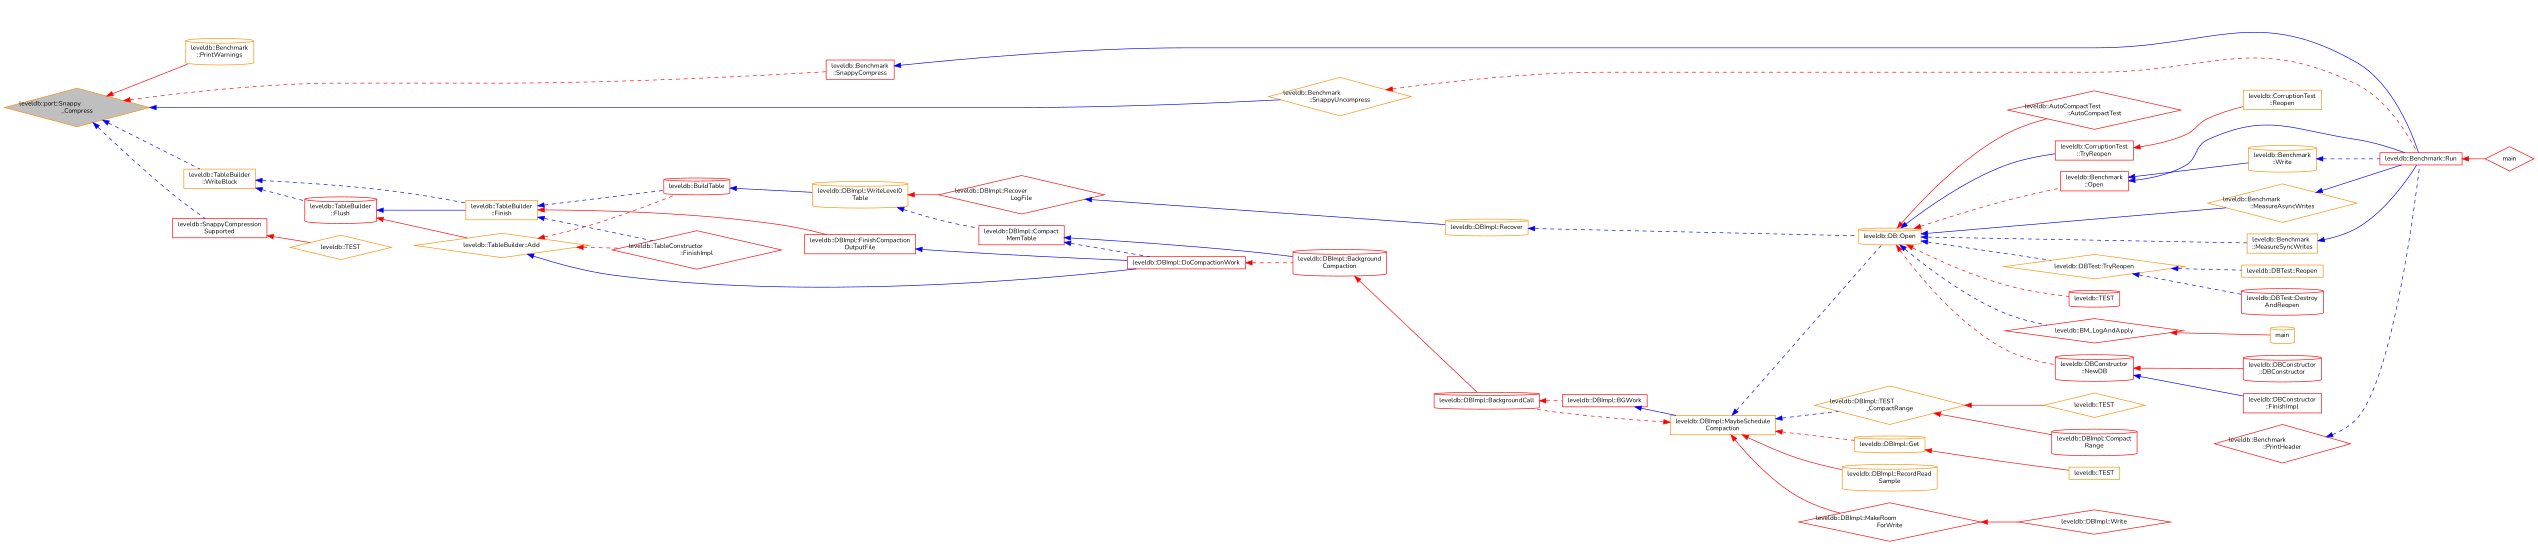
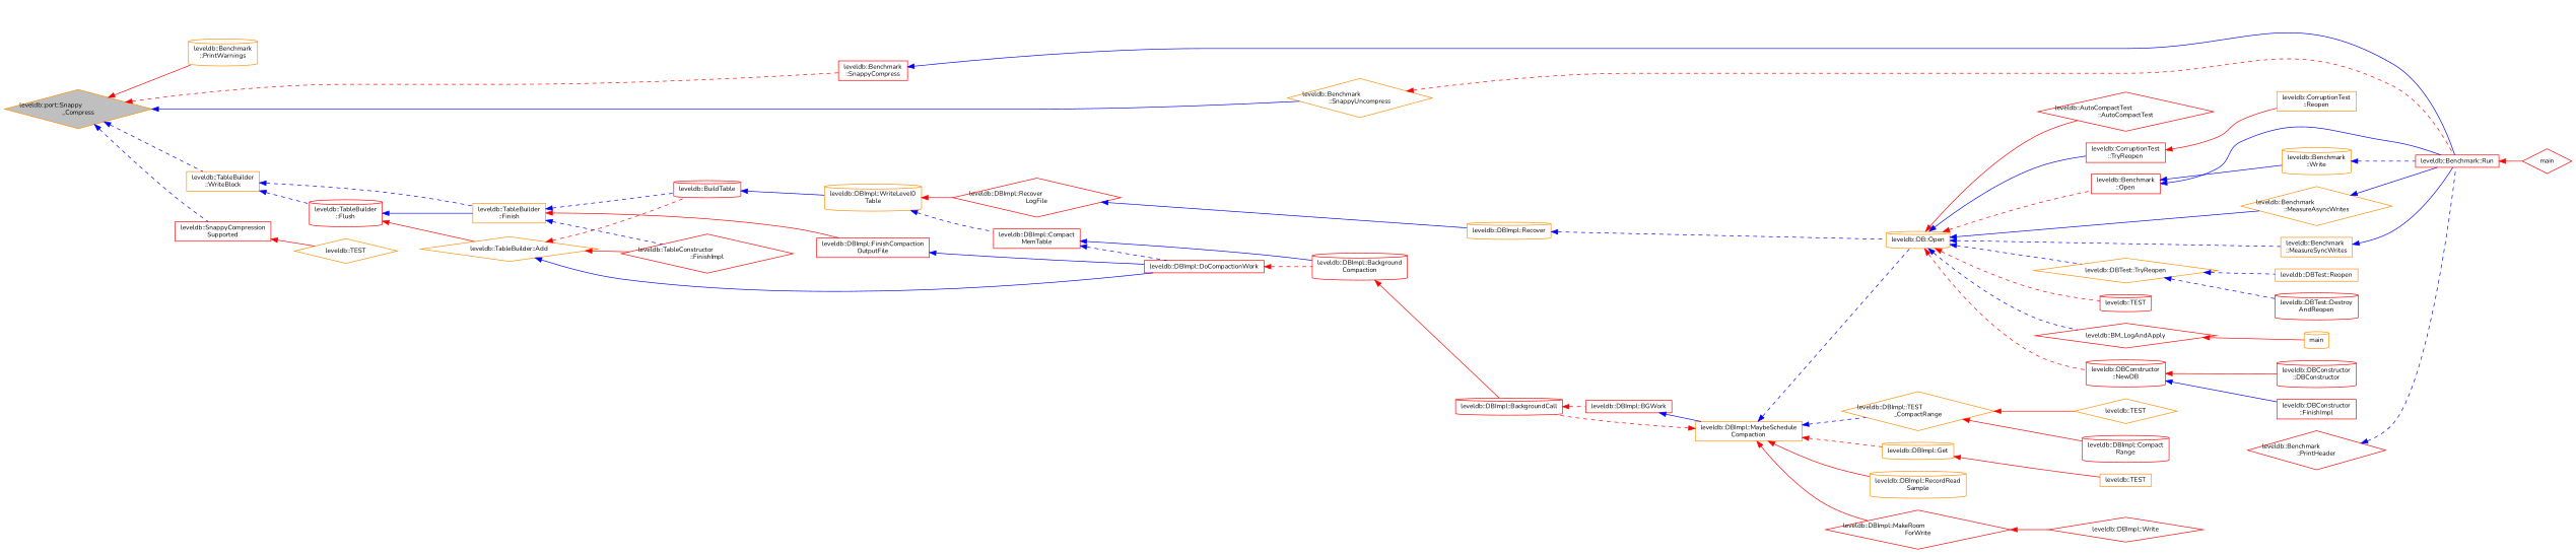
  digraph {
    fontname=Nunito
    rankdir=LR
    node [color=red fillcolor=white fontname=Nunito fontsize=10 shape=cylinder style=filled]
    edge [color=blue dir=back fontname=Nunito fontsize=10 labelfontname=Helvetica labelfontsize=10 style=solid]
    n1 [color=darkorange fillcolor=grey75 fontcolor=black height=0.2 label="leveldb::port::Snappy\l_Compress" shape=diamond width=0.4]
    n2 [color=darkorange height=0.2 label="leveldb::Benchmark\l::PrintWarnings" width=0.4]
    n3 [height=0.2 label="leveldb::Benchmark\l::SnappyCompress" shape=box width=0.4]
    n4 [color=darkorange height=0.2 label="leveldb::Benchmark\l::SnappyUncompress" shape=diamond width=0.4]
    n5 [color=darkorange height=0.2 label="leveldb::TableBuilder\l::WriteBlock" shape=box width=0.4]
    n6 [height=0.2 label="leveldb::SnappyCompression\lSupported" shape=box width=0.4]
    n7 [height=0.2 label="leveldb::Benchmark::Run" shape=box width=0.4]
    n8 [height=0.2 label="leveldb::TableBuilder\l::Flush" width=0.4]
    n9 [color=darkorange height=0.2 label="leveldb::TableBuilder\l::Finish" shape=box width=0.4]
    n10 [color=darkorange height=0.2 label="leveldb::TEST" shape=diamond width=0.4]
    n11 [height=0.2 label="leveldb::Benchmark\l::PrintHeader" shape=diamond width=0.4]
    n12 [height=0.2 label=main shape=diamond width=0.4]
    n13 [color=darkorange height=0.2 label="leveldb::TableBuilder::Add" shape=diamond width=0.4]
    n14 [height=0.2 label="leveldb::BuildTable" width=0.4]
    n15 [height=0.2 label="leveldb::TableConstructor\l::FinishImpl" shape=diamond width=0.4]
    n16 [height=0.2 label="leveldb::DBImpl::FinishCompaction\lOutputFile" shape=box width=0.4]
    n17 [height=0.2 label="leveldb::DBImpl::DoCompactionWork" shape=box width=0.4]
    n18 [color=darkorange height=0.2 label="leveldb::DBImpl::WriteLevel0\lTable" width=0.4]
    n19 [height=0.2 label="leveldb::DBImpl::Background\lCompaction" width=0.4]
    n20 [height=0.2 label="leveldb::DBImpl::Recover\lLogFile" shape=diamond width=0.4]
    n21 [height=0.2 label="leveldb::DBImpl::Compact\lMemTable" shape=box width=0.4]
    n22 [color=darkorange height=0.2 label="leveldb::DBImpl::Recover" width=0.4]
    n23 [color=darkorange height=0.2 label="leveldb::DB::Open" width=0.4]
    n24 [height=0.2 label="leveldb::AutoCompactTest\l::AutoCompactTest" shape=diamond width=0.4]
    n25 [height=0.2 label="leveldb::CorruptionTest\l::TryReopen" shape=box width=0.4]
    n26 [height=0.2 label="leveldb::Benchmark\l::Open" shape=box width=0.4]
    n27 [color=darkorange height=0.2 label="leveldb::Benchmark\l::MeasureAsyncWrites" shape=diamond width=0.4]
    n28 [color=darkorange height=0.2 label="leveldb::Benchmark\l::MeasureSyncWrites" shape=box width=0.4]
    n29 [color=darkorange height=0.2 label="leveldb::DBTest::TryReopen" shape=diamond width=0.4]
    n30 [height=0.2 label="leveldb::TEST" width=0.4]
    n31 [height=0.2 label="leveldb::BM_LogAndApply" shape=diamond width=0.4]
    n32 [height=0.2 label="leveldb::DBConstructor\l::NewDB" width=0.4]
    n33 [color=darkorange height=0.2 label="leveldb::CorruptionTest\l::Reopen" shape=box width=0.4]
    n34 [color=darkorange height=0.2 label="leveldb::Benchmark\l::Write" width=0.4]
    n35 [color=darkorange height=0.2 label="leveldb::DBTest::Reopen" shape=box width=0.4]
    n36 [height=0.2 label="leveldb::DBTest::Destroy\lAndReopen" width=0.4]
    n37 [color=darkorange height=0.2 label=main width=0.4]
    n38 [height=0.2 label="leveldb::DBConstructor\l::DBConstructor" width=0.4]
    n39 [height=0.2 label="leveldb::DBConstructor\l::FinishImpl" shape=box width=0.4]
    n40 [height=0.2 label="leveldb::DBImpl::BackgroundCall" width=0.4]
    n41 [height=0.2 label="leveldb::DBImpl::BGWork" shape=box width=0.4]
    n42 [color=darkorange height=0.2 label="leveldb::DBImpl::MaybeSchedule\lCompaction" shape=box width=0.4]
    n43 [color=darkorange height=0.2 label="leveldb::DBImpl::TEST\l_CompactRange" shape=diamond width=0.4]
    n44 [color=darkorange height=0.2 label="leveldb::DBImpl::Get" width=0.4]
    n45 [color=darkorange height=0.2 label="leveldb::DBImpl::RecordRead\lSample" width=0.4]
    n46 [height=0.2 label="leveldb::DBImpl::MakeRoom\lForWrite" shape=diamond width=0.4]
    n47 [color=darkorange height=0.2 label="leveldb::TEST" shape=diamond width=0.4]
    n48 [height=0.2 label="leveldb::DBImpl::Compact\lRange" width=0.4]
    n49 [color=darkorange height=0.2 label="leveldb::TEST" shape=box width=0.4]
    n50 [height=0.2 label="leveldb::DBImpl::Write" shape=diamond width=0.4]
    n1 -> n2 [color=red]
    n1 -> n3 [color=red style=dashed]
    n1 -> n4
    n1 -> n5 [style=dashed]
    n1 -> n6 [style=dashed]
    n3 -> n7
    n4 -> n7 [color=red style=dashed]
    n5 -> n8 [style=dashed]
    n5 -> n9 [style=dashed]
    n6 -> n10 [color=red]
    n7 -> n12 [color=red]
    n8 -> n9
    n8 -> n13 [color=red]
    n9 -> n14 [style=dashed]
    n9 -> n15 [style=dashed]
    n9 -> n16 [color=red]
    n11 -> n7 [style=dashed]
    n13 -> n14 [color=red style=dashed]
-   n13 -> n15 [color=red style=dashed]
+   n13 -> n15 [color=red]
    n13 -> n17
    n14 -> n18
    n16 -> n17
    n17 -> n19 [color=red style=dashed]
    n18 -> n20 [color=red]
    n18 -> n21 [style=dashed]
    n19 -> n40 [color=red]
    n20 -> n22
    n21 -> n17 [style=dashed]
    n21 -> n19
    n22 -> n23 [style=dashed]
    n23 -> n24 [color=red]
    n23 -> n25
    n23 -> n26 [color=red style=dashed]
    n23 -> n27
    n23 -> n28 [style=dashed]
    n23 -> n29 [style=dashed]
    n23 -> n30 [color=red style=dashed]
    n23 -> n31 [style=dashed]
    n23 -> n32 [color=red style=dashed]
    n25 -> n33 [color=red]
    n26 -> n7
    n26 -> n34
    n27 -> n7
    n28 -> n7
    n29 -> n35 [style=dashed]
    n29 -> n36 [style=dashed]
    n31 -> n37 [color=red]
    n32 -> n38 [color=red]
    n32 -> n39
    n34 -> n7 [style=dashed]
    n40 -> n41 [color=red style=dashed]
    n41 -> n42
    n42 -> n23 [style=dashed]
    n42 -> n40 [color=red style=dashed]
    n42 -> n43 [style=dashed]
    n42 -> n44 [color=red style=dashed]
    n42 -> n45 [color=red]
    n42 -> n46 [color=red]
    n43 -> n47 [color=red]
    n43 -> n48 [color=red]
    n44 -> n49 [color=red]
    n46 -> n50 [color=red]
  }
